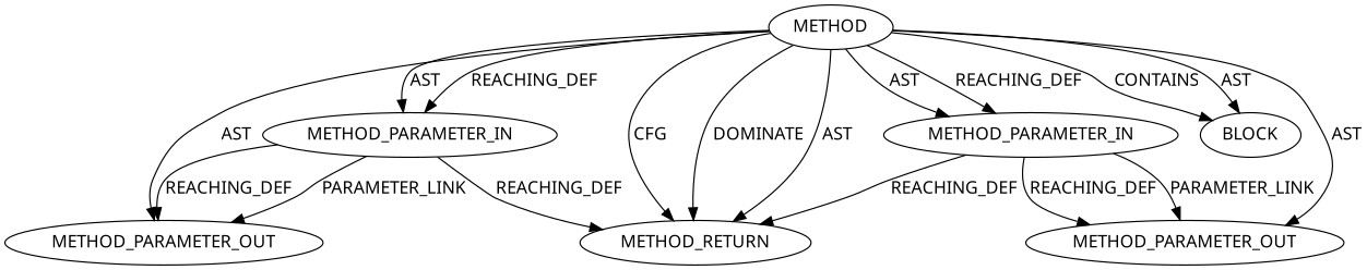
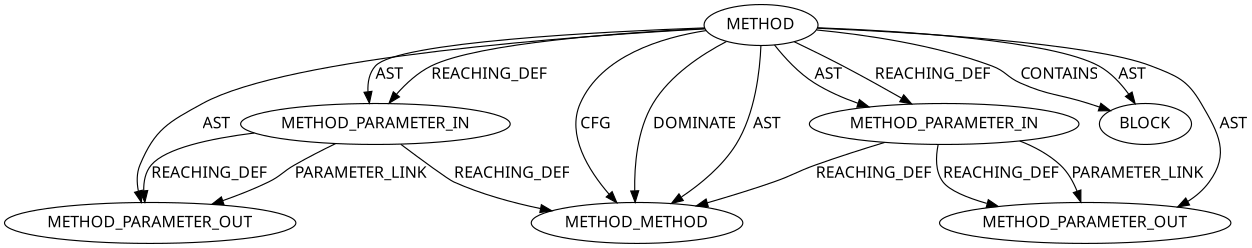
  digraph {
    fontname="Noto Sans"
    node [CODE="long *timeo" COLUMN_NUMBER=45 EVALUATION_STRATEGY=BY_VALUE IS_VARIADIC=false LINE_NUMBER=142 ORDER=2 TYPE_FULL_NAME="long*" fontname="Noto Sans"]
    edge [fontname="Noto Sans"]
    n1 [INDEX=2 NAME=timeo label=METHOD_PARAMETER_IN]
    n2 [INDEX=2 NAME=timeo label=METHOD_PARAMETER_OUT]
-   n3 [CODE=RET COLUMN_NUMBER=5 ORDER=4 TYPE_FULL_NAME=int label=METHOD_RETURN IS_VARIADIC=""]
+   n3 [CODE=RET COLUMN_NUMBER=5 ORDER=4 TYPE_FULL_NAME=int label=METHOD_METHOD IS_VARIADIC=""]
    n4 [CODE="struct sock *sk" COLUMN_NUMBER=28 INDEX=1 NAME=sk ORDER=1 TYPE_FULL_NAME="sock*" label=METHOD_PARAMETER_OUT]
    n5 [ARGUMENT_INDEX=-1 CODE="<empty>" ORDER=3 TYPE_FULL_NAME="<empty>" label=BLOCK COLUMN_NUMBER="" EVALUATION_STRATEGY="" IS_VARIADIC="" LINE_NUMBER=""]
    n6 [AST_PARENT_FULL_NAME="tls.h:<global>" AST_PARENT_TYPE=TYPE_DECL CODE="int wait_on_pending_writer(struct sock *sk, long *timeo);" COLUMN_NUMBER=5 COLUMN_NUMBER_END=56 FILENAME="tls.h" FULL_NAME=wait_on_pending_writer IS_EXTERNAL=false LINE_NUMBER_END=142 NAME=wait_on_pending_writer ORDER=17 SIGNATURE="int wait_on_pending_writer (sock*,long*)" label=METHOD EVALUATION_STRATEGY="" IS_VARIADIC="" TYPE_FULL_NAME=""]
    n7 [CODE="struct sock *sk" COLUMN_NUMBER=28 INDEX=1 NAME=sk ORDER=1 TYPE_FULL_NAME="sock*" label=METHOD_PARAMETER_IN]
    n1 -> n2 [VARIABLE=timeo label=REACHING_DEF]
    n1 -> n2 [label=PARAMETER_LINK]
    n1 -> n3 [VARIABLE=timeo label=REACHING_DEF]
    n6 -> n1 [label=REACHING_DEF]
    n6 -> n1 [label=AST]
    n6 -> n2 [label=AST]
    n6 -> n3 [label=CFG]
    n6 -> n3 [label=DOMINATE]
    n6 -> n3 [label=AST]
    n6 -> n4 [label=AST]
    n6 -> n5 [label=CONTAINS]
    n6 -> n5 [label=AST]
    n6 -> n7 [label=AST]
    n6 -> n7 [label=REACHING_DEF]
    n7 -> n3 [VARIABLE=sk label=REACHING_DEF]
    n7 -> n4 [VARIABLE=sk label=REACHING_DEF]
    n7 -> n4 [label=PARAMETER_LINK]
  }
